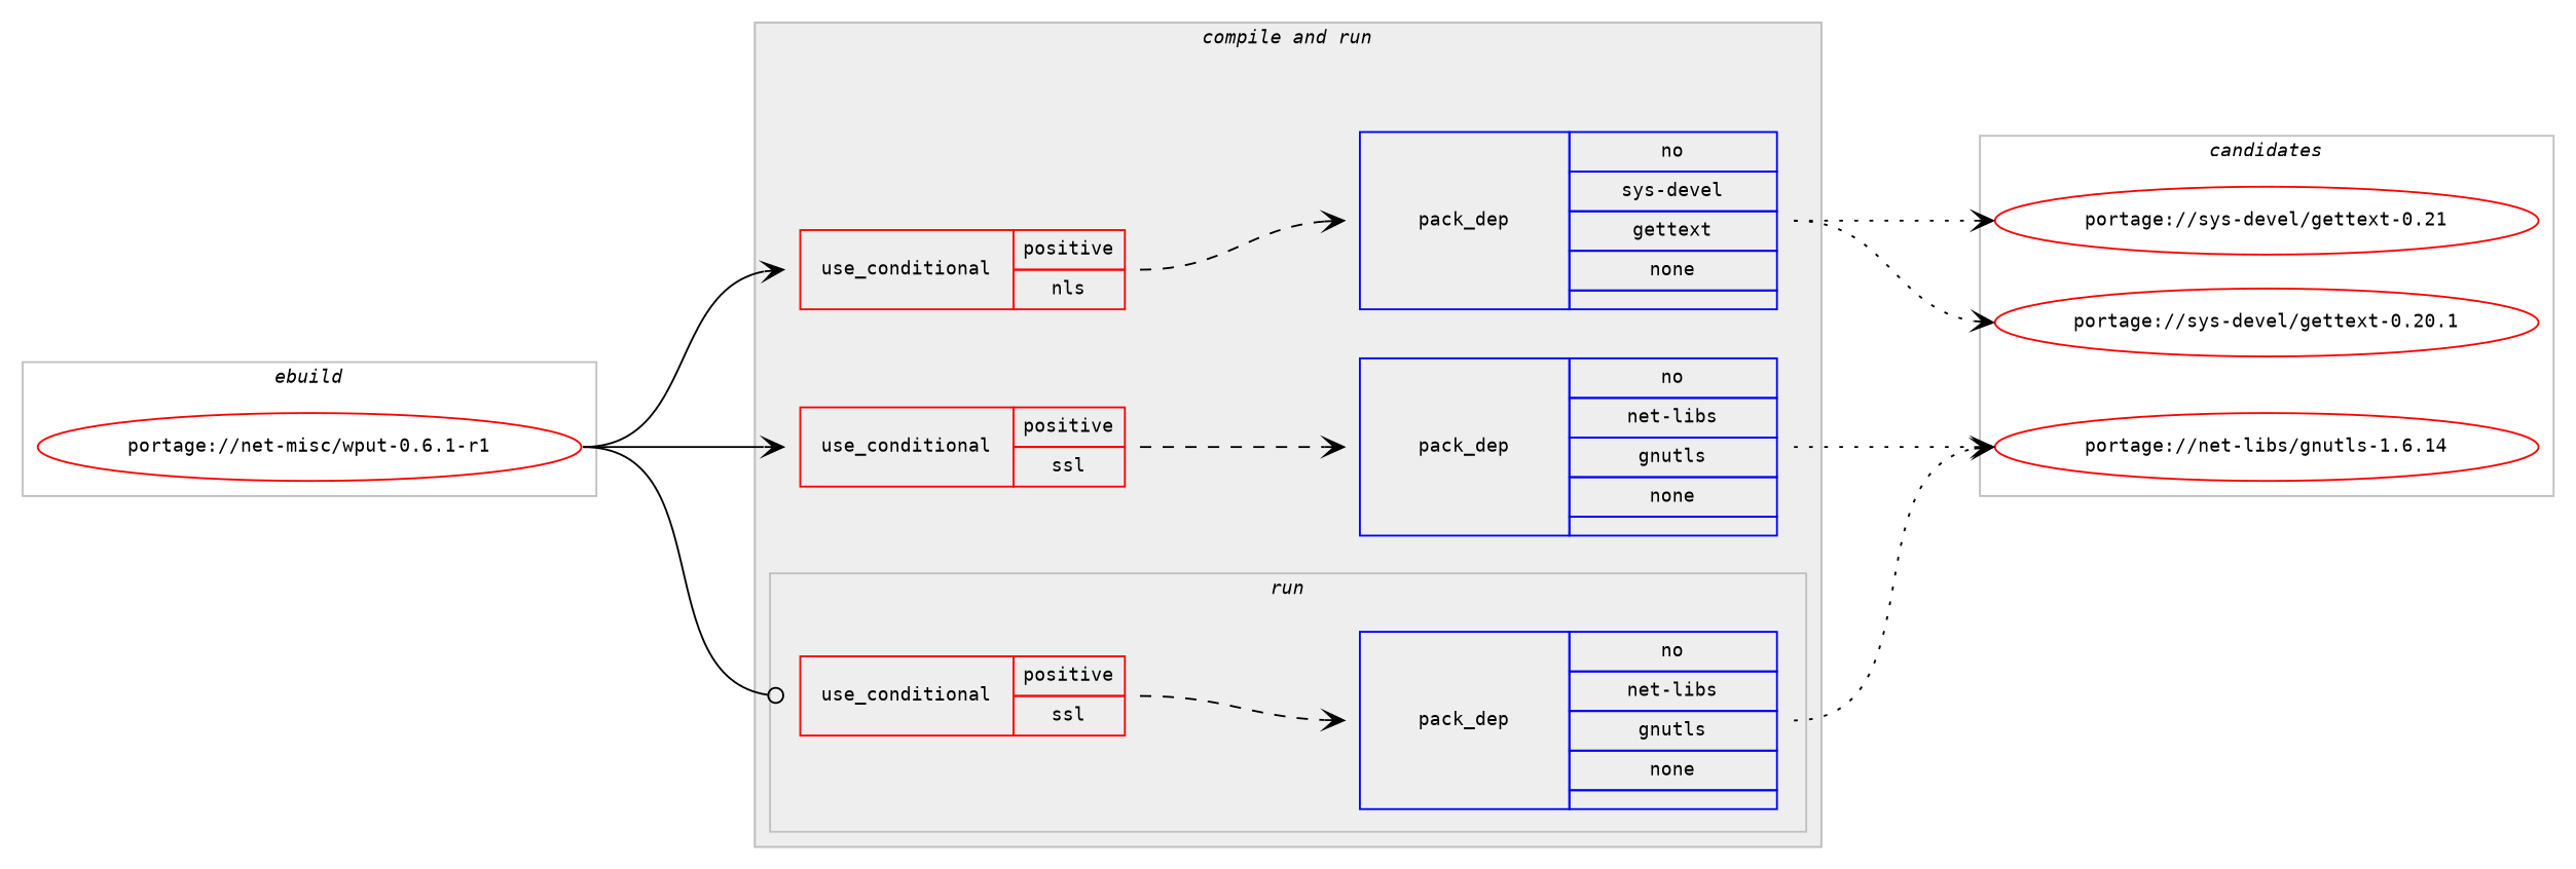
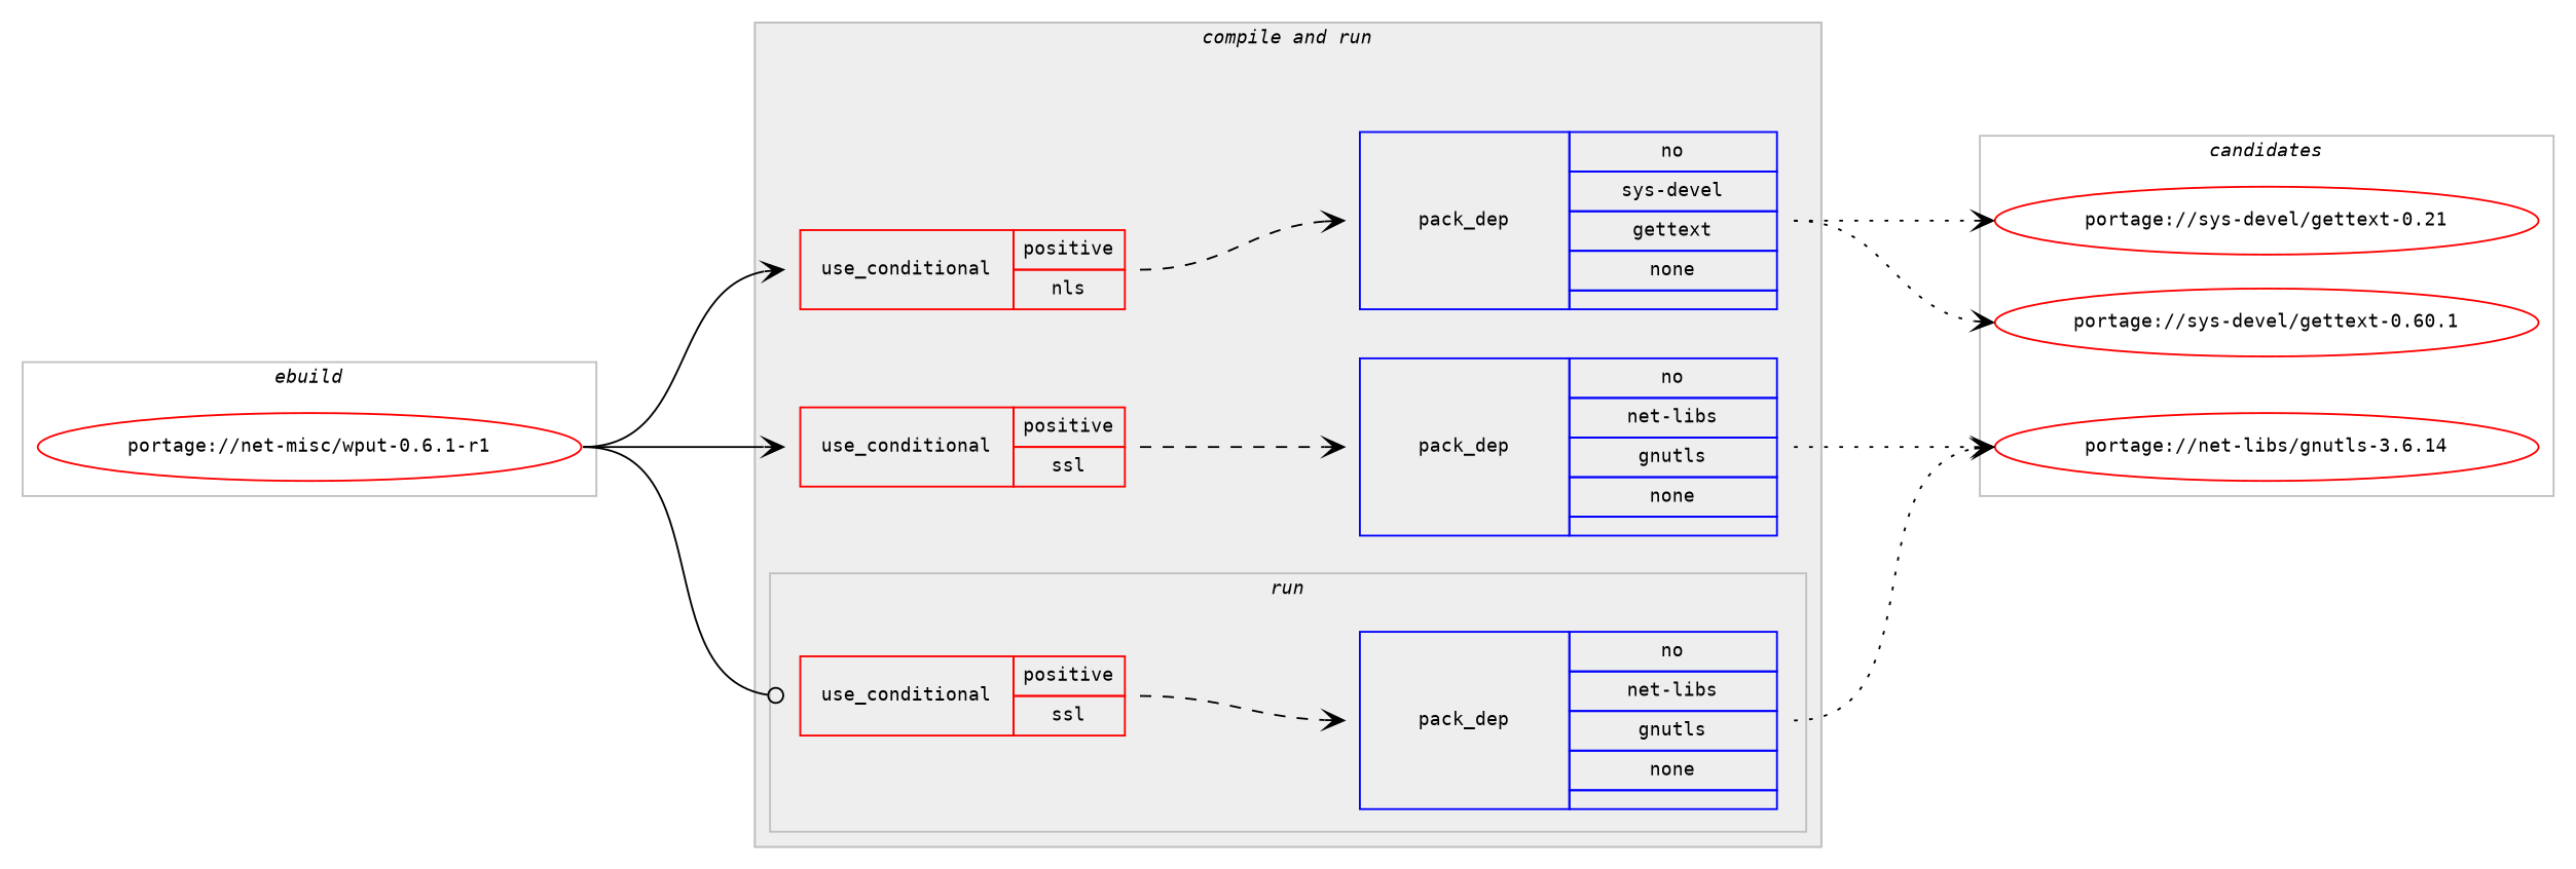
  digraph {
    compound=true
    concentrate=true
    fontname="DejaVu Sans Mono"
    fontsize=10
    newrank=true
    rankdir=LR
    ranksep=1.5
    node [color=red fontname="DejaVu Sans Mono" fontsize=10 shape=none]
    edge [arrowhead=vee fontname="DejaVu Sans Mono" headport=w style=dotted tailport=e weight=20]
    n1 [label="portage://net-misc/wput-0.6.1-r1" width=4 shape=""]
    n2 [color=blue label=<<TABLE BORDER="0" CELLBORDER="1" CELLSPACING="0" CELLPADDING="4" WIDTH="220"><TR><TD ROWSPAN="6" CELLPADDING="30">pack_dep</TD></TR><TR><TD WIDTH="110">no</TD></TR><TR><TD>sys-devel</TD></TR><TR><TD>gettext</TD></TR><TR><TD>none</TD></TR><TR><TD></TD></TR></TABLE>>]
    n3 [label=<<TABLE BORDER="0" CELLBORDER="1" CELLSPACING="0" CELLPADDING="4"><TR><TD ROWSPAN="3" CELLPADDING="10">use_conditional</TD></TR><TR><TD>positive</TD></TR><TR><TD>nls</TD></TR></TABLE>>]
    n4 [color=blue label=<<TABLE BORDER="0" CELLBORDER="1" CELLSPACING="0" CELLPADDING="4" WIDTH="220"><TR><TD ROWSPAN="6" CELLPADDING="30">pack_dep</TD></TR><TR><TD WIDTH="110">no</TD></TR><TR><TD>net-libs</TD></TR><TR><TD>gnutls</TD></TR><TR><TD>none</TD></TR><TR><TD></TD></TR></TABLE>>]
    n5 [label=<<TABLE BORDER="0" CELLBORDER="1" CELLSPACING="0" CELLPADDING="4"><TR><TD ROWSPAN="3" CELLPADDING="10">use_conditional</TD></TR><TR><TD>positive</TD></TR><TR><TD>ssl</TD></TR></TABLE>>]
    n6 [color=blue label=<<TABLE BORDER="0" CELLBORDER="1" CELLSPACING="0" CELLPADDING="4" WIDTH="220"><TR><TD ROWSPAN="6" CELLPADDING="30">pack_dep</TD></TR><TR><TD WIDTH="110">no</TD></TR><TR><TD>net-libs</TD></TR><TR><TD>gnutls</TD></TR><TR><TD>none</TD></TR><TR><TD></TD></TR></TABLE>>]
    n7 [label=<<TABLE BORDER="0" CELLBORDER="1" CELLSPACING="0" CELLPADDING="4"><TR><TD ROWSPAN="3" CELLPADDING="10">use_conditional</TD></TR><TR><TD>positive</TD></TR><TR><TD>ssl</TD></TR></TABLE>>]
    n8 [label="portage://sys-devel/gettext-0.21" width=4 shape=""]
-   n9 [label="portage://sys-devel/gettext-0.20.1" width=4 shape=""]
-   n10 [label="portage://net-libs/gnutls-1.6.14" width=4 shape=""]
+   n9 [label="portage://sys-devel/gettext-0.60.1" width=4 shape=""]
+   n10 [label="portage://net-libs/gnutls-3.6.14" width=4 shape=""]
    subgraph cluster_1 {
      color=gray
      label=<<i>ebuild</i>>
      rank=same
      n1
    }
    subgraph cluster_2 {
      color=gray
      label=<<i>dependencies</i>>
      subgraph cluster_3 {
        color=gray
        fillcolor="#eeeeee"
        label=<<i>compile</i>>
        style=filled
        subgraph sub_4 {
          color=gray
          fillcolor="#eeeeee"
          label=<<i>compile</i>>
          style=filled
          n3
          subgraph sub_5 {
            color=gray
            fillcolor="#eeeeee"
            label=<<i>compile</i>>
            style=filled
            n2
          }
        }
        subgraph sub_6 {
          color=gray
          fillcolor="#eeeeee"
          label=<<i>compile</i>>
          style=filled
          n5
          subgraph sub_7 {
            color=gray
            fillcolor="#eeeeee"
            label=<<i>compile</i>>
            style=filled
            n4
          }
        }
      }
      subgraph cluster_8 {
        color=gray
        fillcolor="#eeeeee"
        label=<<i>compile and run</i>>
        style=filled
      }
      subgraph cluster_9 {
        color=gray
        fillcolor="#eeeeee"
        label=<<i>run</i>>
        style=filled
        subgraph sub_10 {
          color=gray
          fillcolor="#eeeeee"
          label=<<i>run</i>>
          style=filled
          n7
          subgraph sub_11 {
            color=gray
            fillcolor="#eeeeee"
            label=<<i>run</i>>
            style=filled
            n6
          }
        }
      }
    }
    subgraph cluster_12 {
      color=gray
      label=<<i>candidates</i>>
      rank=same
      subgraph sub_13 {
        color=black
        label=<<i>candidates</i>>
        nodesep=1
        rank=same
        n8
        n9
      }
      subgraph sub_14 {
        color=black
        label=<<i>candidates</i>>
        nodesep=1
        rank=same
        n10
      }
      subgraph sub_15 {
        color=black
        label=<<i>candidates</i>>
        nodesep=1
        rank=same
        n10
      }
    }
    n1 -> n3 [style=solid]
    n1 -> n5 [style=solid]
    n1 -> n7 [arrowhead=odot style=solid]
    n2 -> n8 [weight=100]
    n2 -> n9 [weight=100]
    n3 -> n2 [style=dashed]
    n4 -> n10 [weight=100]
    n5 -> n4 [style=dashed]
    n6 -> n10 [weight=100]
    n7 -> n6 [style=dashed]
  }
